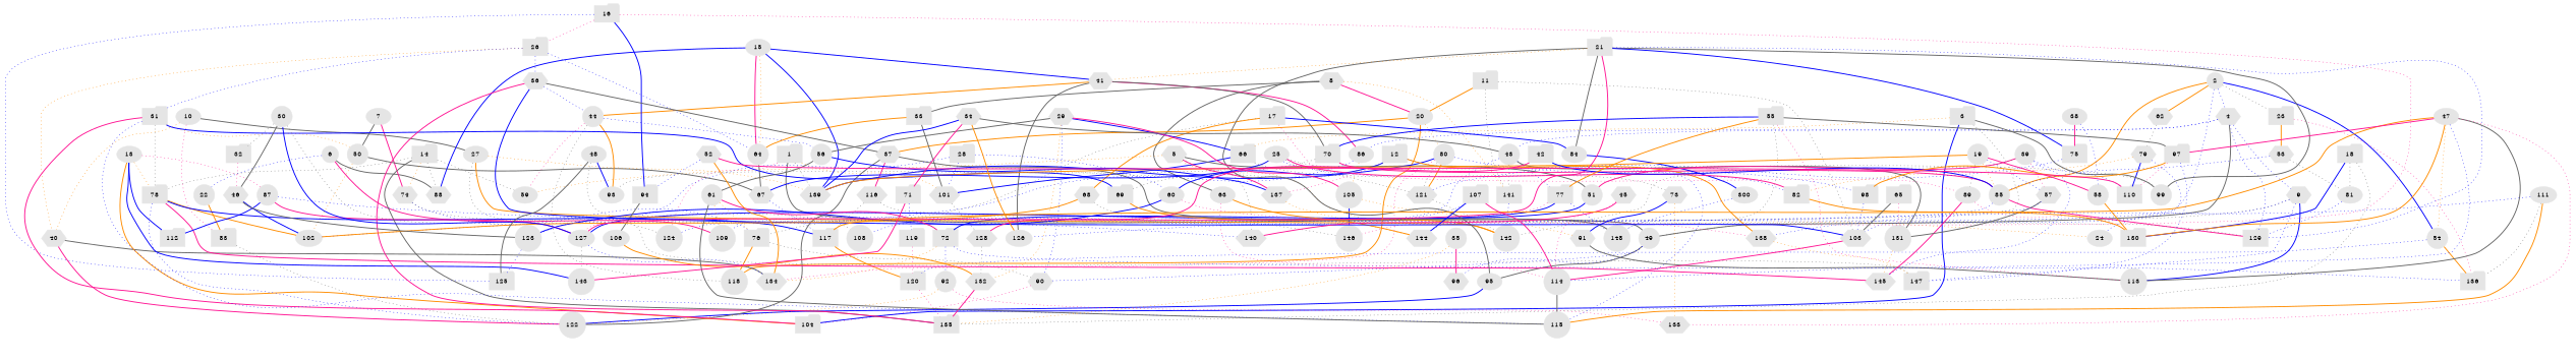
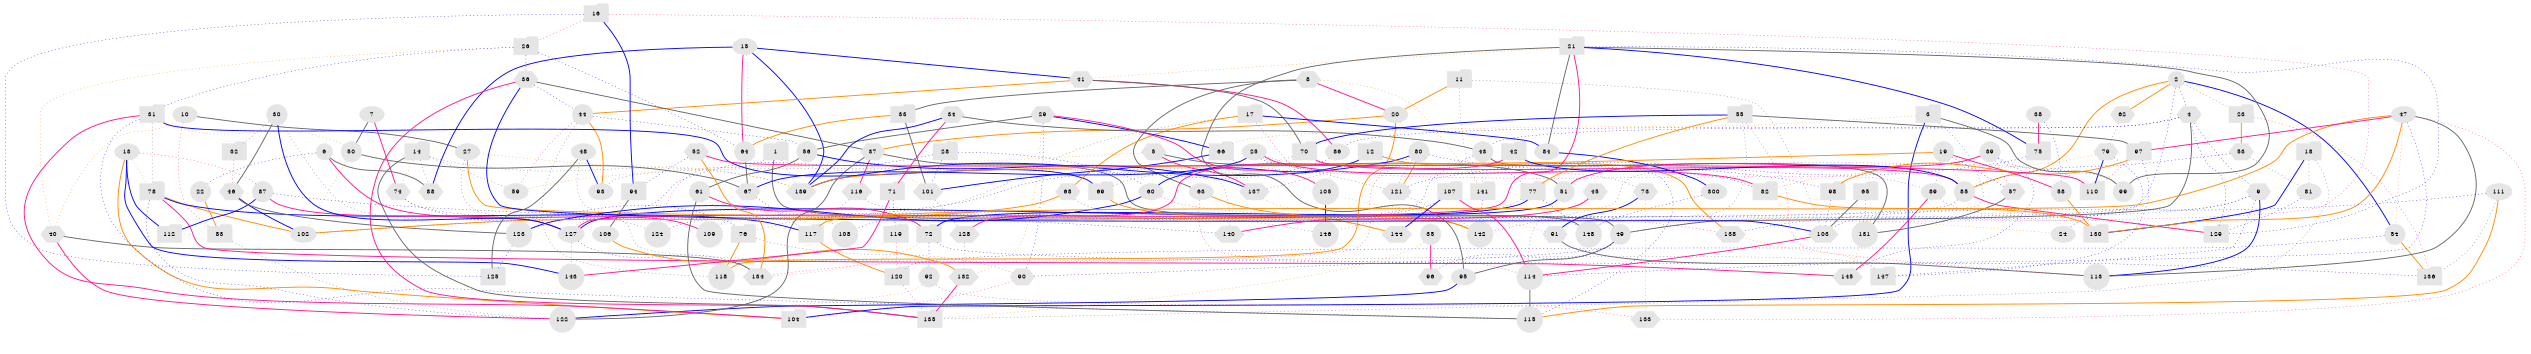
  graph {
    node [color=gray90 shape=folder style=filled]
    edge [color=blue style=dotted]
    49 [shape=circle]
    1
    101 [shape=hexagon]
    124 [shape=circle]
    139 [shape=hexagon]
    24 [shape=ellipse]
    95 [shape=ellipse]
    90 [shape=hexagon]
    96 [shape=hexagon]
    128 [shape=hexagon]
    2 [shape=circle]
    4 [shape=hexagon]
    23
    54 [shape=circle]
    62 [shape=hexagon]
    85 [shape=circle]
    144 [shape=hexagon]
    9 [shape=hexagon]
    43 [shape=circle]
    86 [shape=ellipse]
    129
    53 [shape=hexagon]
    136
    120
    79 [shape=hexagon]
    3
    66
    72
    99 [shape=circle]
    104
    73 [shape=hexagon]
    134 [shape=hexagon]
    92 [shape=circle]
    113 [shape=circle]
    147
    109 [shape=circle]
    141
    77
    131 [shape=circle]
    105 [shape=circle]
    102 [shape=ellipse]
    116 [shape=hexagon]
    117
    5 [shape=hexagon]
    51 [shape=circle]
    59 [shape=ellipse]
    91 [shape=hexagon]
    137 [shape=hexagon]
    140 [shape=hexagon]
    6 [shape=circle]
    22 [shape=circle]
    88 [shape=hexagon]
    83
    7 [shape=ellipse]
    50 [shape=circle]
    74 [shape=hexagon]
    67 [shape=hexagon]
    76
    108 [shape=circle]
    8 [shape=hexagon]
    20 [shape=ellipse]
    33
    63 [shape=ellipse]
    37 [shape=hexagon]
    80 [shape=circle]
    118 [shape=circle]
    64 [shape=circle]
    114 [shape=circle]
    142 [shape=circle]
    10 [shape=ellipse]
    27 [shape=ellipse]
    40 [shape=hexagon]
    122 [shape=circle]
    11
    103 [shape=hexagon]
    12
    60 [shape=ellipse]
    69
    115 [shape=circle]
    138 [shape=hexagon]
    123 [shape=circle]
    13 [shape=ellipse]
    78
    87 [shape=circle]
    112
    143 [shape=circle]
    145 [shape=hexagon]
    127 [shape=ellipse]
    14
    135
    15 [shape=ellipse]
    41 [shape=hexagon]
-   126 [shape=ellipse]
    44 [shape=circle]
    70
    16
    26
    94
    125
    146 [shape=circle]
    31
    36 [shape=hexagon]
    106 [shape=ellipse]
    68 [shape=hexagon]
    17
    84 [shape=ellipse]
    89 [shape=ellipse]
    n108 [label=300 shape=ellipse]
    130
    18
    81 [shape=ellipse]
    19 [shape=circle]
    57 [shape=hexagon]
    58 [shape=circle]
    148 [shape=circle]
    121 [shape=hexagon]
    98
    21
    75
    25 [shape=ellipse]
    82
    93 [shape=ellipse]
    28
    29 [shape=hexagon]
    56 [shape=circle]
    132 [shape=hexagon]
    61 [shape=circle]
    30 [shape=circle]
    32
    46 [shape=hexagon]
    34 [shape=hexagon]
    71
    119
    35 [shape=circle]
    38 [shape=ellipse]
    39 [shape=circle]
    110
    42
    45 [shape=hexagon]
    47 [shape=ellipse]
    97
    133 [shape=hexagon]
    48 [shape=ellipse]
    52 [shape=hexagon]
    55
    65
    107
    111 [shape=ellipse]
    49 -- 95 [color=gray40 style=bold]
    49 -- 90
    49 -- 96
    1 -- 49 [color=gray40 style=bold]
    1 -- 101 [color=darkorange]
    1 -- 124 [color=deeppink]
    1 -- 139 [color=gray40]
    101 -- 128 [color=gray40]
    95 -- 122 [style=bold]
    90 -- 104 [color=deeppink]
    128 -- 132 [color=gray40]
    2 -- 4
    2 -- 23 [color=gray40]
    2 -- 54 [style=bold]
    2 -- 62 [color=darkorange style=bold]
    2 -- 85 [color=darkorange style=bold]
    2 -- 144
    4 -- 49 [color=gray40 style=bold]
    4 -- 9
    4 -- 43
    4 -- 86
    4 -- 129
    23 -- 53 [color=darkorange style=bold]
    23 -- 136 [color=deeppink]
    54 -- 136 [color=darkorange style=bold]
    54 -- 120
    62 -- 79 [color=gray40]
    85 -- 124
    85 -- 129 [color=deeppink style=bold]
    9 -- 49 [color=gray40]
    9 -- 24
    9 -- 113 [style=bold]
    9 -- 147
    43 -- 109
    43 -- 141 [color=gray40]
    43 -- 77
    43 -- 131 [color=gray40 style=bold]
    86 -- 105 [color=darkorange]
    86 -- 102
    53 -- 85
    53 -- 81 [color=gray40]
    120 -- 135 [color=deeppink]
    79 -- 103
    79 -- 82 [color=darkorange]
    79 -- 110 [style=bold]
    3 -- 66 [color=darkorange]
    3 -- 72 [color=gray40]
    3 -- 99 [color=gray40 style=bold]
    3 -- 104 [style=bold]
    66 -- 101 [style=bold]
    66 -- 73 [color=gray40]
    72 -- 136
    72 -- 134 [color=darkorange]
    72 -- 92
    73 -- 91 [style=bold]
    73 -- 133 [color=darkorange]
    92 -- 122 [color=darkorange]
    92 -- 133 [color=deeppink]
    141 -- 142
    77 -- 127 [color=deeppink]
    77 -- 127 [style=bold]
    77 -- 148
    131 -- 145 [color=darkorange]
    105 -- 24 [color=darkorange]
    105 -- 146 [style=bold]
    116 -- 129 [color=gray40]
    116 -- 117 [color=gray40]
    117 -- 120 [color=darkorange style=bold]
    5 -- 51 [color=gray40 style=bold]
    5 -- 59 [color=darkorange]
    5 -- 91 [color=darkorange]
    5 -- 137 [color=deeppink style=bold]
    5 -- 140 [color=gray40]
    51 -- 72 [style=bold]
    91 -- 113 [color=gray40 style=bold]
    137 -- 144 [color=darkorange]
    6 -- 109 [color=deeppink style=bold]
    6 -- 22
    6 -- 88 [color=gray40 style=bold]
    22 -- 83 [color=darkorange style=bold]
    83 -- 122 [color=gray40]
    7 -- 50 [color=gray40 style=bold]
    7 -- 74 [color=deeppink style=bold]
    50 -- 102 [color=darkorange]
    50 -- 67 [color=gray40 style=bold]
    74 -- 76
    74 -- 108 [color=gray40]
    67 -- 117
    76 -- 90 [color=gray40]
    76 -- 118 [color=darkorange style=bold]
    8 -- 141 [color=darkorange]
    8 -- 20 [color=deeppink style=bold]
    8 -- 33 [color=gray40 style=bold]
    8 -- 63 [color=gray40 style=bold]
    20 -- 37 [color=darkorange style=bold]
    20 -- 80 [color=darkorange]
    20 -- 118 [color=darkorange style=bold]
    33 -- 101 [color=gray40 style=bold]
    33 -- 64 [color=darkorange style=bold]
    63 -- 144 [color=darkorange style=bold]
    63 -- 114 [color=deeppink]
    37 -- 116 [color=deeppink style=bold]
    37 -- 122 [color=gray40 style=bold]
    37 -- 148 [color=gray40 style=bold]
    80 -- 139 [style=bold]
    80 -- 134 [color=deeppink]
    80 -- 121 [color=gray40]
    80 -- 121 [color=darkorange style=bold]
    80 -- 98
    64 -- 67 [color=gray40 style=bold]
    114 -- 115 [color=gray40 style=bold]
    10 -- 83 [color=deeppink]
    10 -- 27 [color=gray40 style=bold]
    10 -- 40 [color=darkorange]
    27 -- 139 [color=darkorange]
    27 -- 147 [color=gray40]
    27 -- 142 [color=darkorange style=bold]
    40 -- 134 [color=gray40 style=bold]
    40 -- 122 [color=deeppink style=bold]
    11 -- 141 [color=gray40]
    11 -- 20 [color=darkorange style=bold]
    11 -- 103 [color=gray40]
    103 -- 114 [color=deeppink style=bold]
    12 -- 137 [color=deeppink]
    12 -- 60 [style=bold]
    12 -- 69 [color=gray40]
    12 -- 115
    12 -- 138 [color=darkorange style=bold]
    60 -- 138 [color=deeppink]
    60 -- 123 [style=bold]
    69 -- 142 [color=darkorange style=bold]
    138 -- 147 [color=darkorange]
    123 -- 125
    13 -- 104 [color=darkorange style=bold]
    13 -- 78 [color=darkorange]
    13 -- 87 [color=deeppink]
    13 -- 112 [style=bold]
    13 -- 143 [style=bold]
    78 -- 102 [color=darkorange style=bold]
    78 -- 117 [style=bold]
    78 -- 122
    78 -- 145 [color=deeppink style=bold]
    87 -- 140
    87 -- 112 [style=bold]
    87 -- 127 [color=deeppink style=bold]
    127 -- 134
    127 -- 143 [color=gray40]
-   14 -- 78 [color=gray40]
+   14 -- 139 [color=gray40]
    14 -- 59 [color=gray40]
    14 -- 88 [color=gray40]
    14 -- 74 [color=darkorange]
    14 -- 135 [color=gray40 style=bold]
    15 -- 139 [style=bold]
    15 -- 88 [style=bold]
    15 -- 64 [color=deeppink style=bold]
    15 -- 64 [color=darkorange]
    15 -- 41 [style=bold]
    41 -- 86 [color=deeppink style=bold]
-   41 -- 126 [color=gray40 style=bold]
    41 -- 44 [color=darkorange style=bold]
    41 -- 70 [color=gray40 style=bold]
    44 -- 59 [color=deeppink]
    44 -- 118 [color=gray40]
    44 -- 93 [color=darkorange style=bold]
    44 -- 56
    70 -- 139 [color=gray40]
    70 -- 85 [color=deeppink style=bold]
    16 -- 26 [color=deeppink]
    16 -- 94 [style=bold]
    16 -- 125
    16 -- 146 [color=deeppink]
    26 -- 64
    26 -- 40 [color=darkorange]
    26 -- 31
    26 -- 36
    94 -- 106 [color=gray40 style=bold]
    31 -- 104 [color=deeppink style=bold]
    31 -- 50 [color=darkorange]
    31 -- 69 [style=bold]
    31 -- 115
    31 -- 78 [color=gray40]
    36 -- 37 [color=gray40 style=bold]
    36 -- 103 [style=bold]
    36 -- 135 [color=deeppink style=bold]
    36 -- 44
    106 -- 132 [color=darkorange style=bold]
    68 -- 102 [color=darkorange style=bold]
    68 -- 146 [color=gray40]
    17 -- 76 [color=gray40]
    17 -- 68 [color=darkorange style=bold]
    17 -- 84 [style=bold]
    17 -- 89 [color=deeppink]
    84 -- n108 [style=bold]
    89 -- 145 [color=deeppink style=bold]
    89 -- 130 [color=deeppink]
    n108 -- 148
    18 -- 135 [color=gray40]
    18 -- 130 [style=bold]
    18 -- 81 [color=gray40]
    81 -- 129
    19 -- 139 [color=darkorange style=bold]
    19 -- 85 [color=darkorange]
    19 -- 89 [color=gray40]
    19 -- 57
    19 -- 58 [color=deeppink style=bold]
    57 -- 131 [color=gray40 style=bold]
-   57 -- 126
    58 -- 130 [color=darkorange style=bold]
    121 -- 142 [color=gray40]
    98 -- 103
    21 -- 95 [color=gray40 style=bold]
    21 -- 129
    21 -- 99 [color=gray40 style=bold]
    21 -- 127 [color=deeppink style=bold]
    21 -- 41 [color=darkorange]
    21 -- 84 [color=gray40 style=bold]
    21 -- 75 [style=bold]
    75 -- 121
    25 -- 99 [color=gray40]
    25 -- 67 [style=bold]
    25 -- 121 [color=gray40]
    25 -- 82
    25 -- 82 [color=deeppink style=bold]
    25 -- 93 [color=gray40]
    82 -- 130 [color=darkorange style=bold]
    28 -- 101
    28 -- 60
    28 -- 123
    29 -- 90
    29 -- 66 [style=bold]
    29 -- 105 [color=deeppink style=bold]
    29 -- 56 [color=gray40 style=bold]
    29 -- 132 [color=darkorange]
    56 -- 137 [style=bold]
    56 -- 61 [color=gray40 style=bold]
    132 -- 135 [color=deeppink style=bold]
    61 -- 72 [color=deeppink style=bold]
    61 -- 109 [color=darkorange]
    61 -- 76 [color=darkorange]
    61 -- 115 [color=gray40 style=bold]
    30 -- 124 [color=gray40]
    30 -- 127 [style=bold]
    30 -- 32 [color=gray40]
    30 -- 46 [color=gray40 style=bold]
    32 -- 46 [color=deeppink]
    46 -- 102 [style=bold]
    46 -- 123 [color=gray40 style=bold]
    34 -- 139 [style=bold]
    34 -- 43 [color=gray40 style=bold]
-   34 -- 126 [color=darkorange style=bold]
    34 -- 71 [color=deeppink style=bold]
    71 -- 143 [color=deeppink style=bold]
    71 -- 119
    119 -- 120 [color=deeppink]
    35 -- 96 [color=deeppink style=bold]
    35 -- 135 [color=darkorange]
    38 -- 58
    38 -- 75 [color=deeppink style=bold]
    39 -- 51 [color=deeppink style=bold]
    39 -- 142 [color=gray40]
    39 -- 145
    39 -- 57 [color=deeppink]
    39 -- 110
    42 -- 128 [color=deeppink style=bold]
    42 -- 85 [style=bold]
    45 -- 140 [color=deeppink style=bold]
    45 -- 114 [color=deeppink]
    47 -- 54 [color=darkorange]
    47 -- 113 [color=gray40 style=bold]
    47 -- 117 [color=darkorange style=bold]
    47 -- 114
    47 -- 130 [color=darkorange style=bold]
    47 -- 97 [color=deeppink style=bold]
    47 -- 133 [color=deeppink]
    97 -- 147
    97 -- 98 [color=darkorange style=bold]
    97 -- 110 [color=deeppink]
    48 -- 72 [color=gray40]
    48 -- 125 [color=gray40 style=bold]
    48 -- 93 [style=bold]
    52 -- 134 [color=darkorange style=bold]
    52 -- 94
    52 -- 110 [color=deeppink style=bold]
    55 -- 113 [color=deeppink]
    55 -- 77 [color=darkorange style=bold]
    55 -- 70 [style=bold]
    55 -- 148 [color=gray40]
    55 -- 97 [color=gray40 style=bold]
    65 -- 131 [color=deeppink]
    65 -- 103 [color=gray40 style=bold]
    107 -- 144 [style=bold]
    107 -- 108
    107 -- 114 [color=deeppink style=bold]
    111 -- 136 [color=gray40]
    111 -- 115 [color=darkorange style=bold]
    111 -- 138
  }
